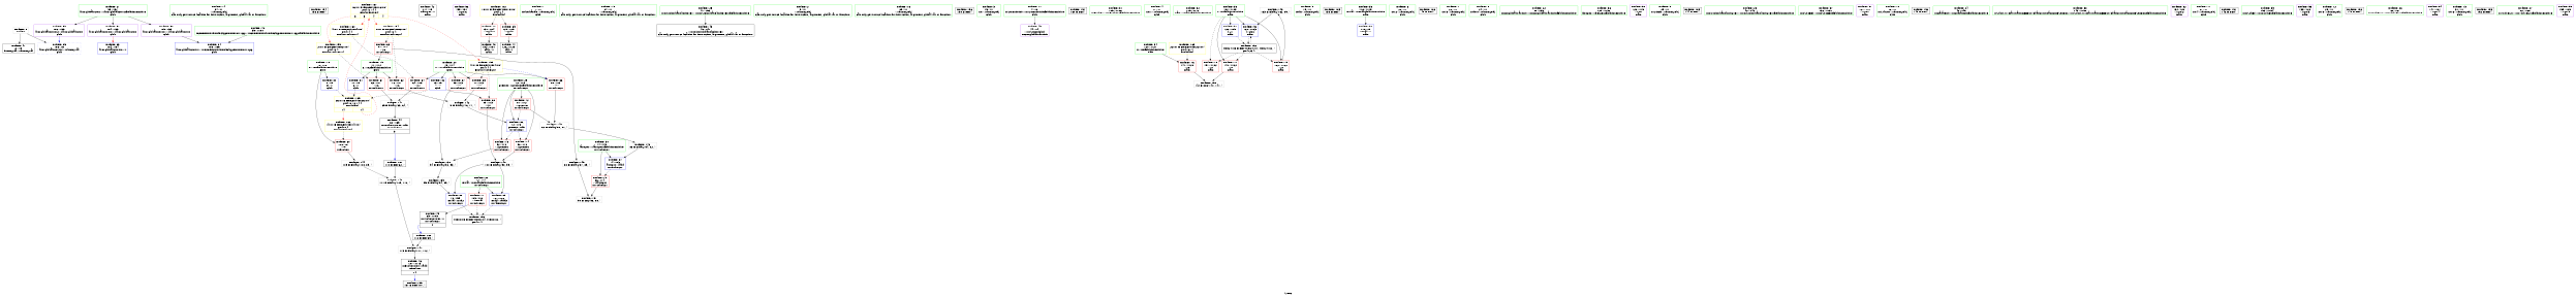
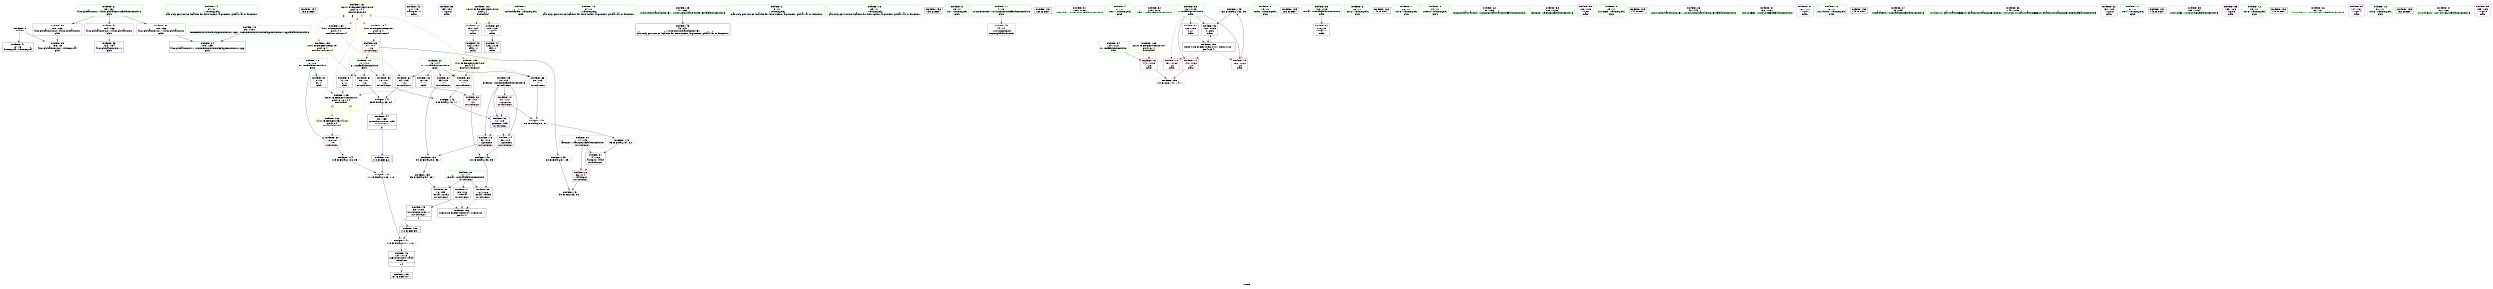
  digraph {
    label=SVFG
    node [color=green shape=record]
    edge [style=solid]
    n1 [color=grey label="{NodeID: 0\nNullPtr}"]
    n2 [color=black label="{NodeID: 41\n2\<--3\ndummyVal\<--dummyVal\n}"]
    n3 [color=blue label="{NodeID: 85\n186\<--3\nllvm.global_ctors_2\<--dummyVal\nGlob }" style=dotted]
    n4 [label="{NodeID: 14\n34\<--1\n\<--dummyObj\nCan only get source location for instruction, argument, global var or function.}"]
    n5 [color=black label="{NodeID: 194\n156 = PHI()\n}"]
    n6 [label="{NodeID: 28\n70\<--71\nretval\<--retval_field_insensitive\n_Z7solve_2v\n}"]
    n7 [color=red label="{NodeID: 71\n103\<--70\n\<--retval\n_Z7solve_2v\n}"]
    n8 [color=blue label="{NodeID: 88\n70\<--95\nretval\<--sub2\n_Z7solve_2v\n}"]
-   n9 [color=blue label="{NodeID: 89\n70\<--100\nretval\<--add3\n_Z7atexit_2v\n}"]
+   n9 [color=blue label="{NodeID: 89\n70\<--100\nretval\<--add3\n_Z7solve_2v\n}"]
    n10 [color=black label="{NodeID: 45\n69\<--103\n_Z7solve_2v_ret\<--\n_Z7solve_2v\n|{<s0>4}}"]
    n11 [color=black label="{NodeID: 153\nMR_8V_3 = PHI(MR_8V_4, MR_8V_2, )\npts\{71 \}\n}"]
    n12 [color=black label="{NodeID: 188\n112 = PHI(69, )\n}"]
    n13 [color=black label="{NodeID: 42\n117\<--9\nmain_ret\<--\nmain\n}"]
    n14 [color=grey label="{NodeID: 139\n95 = Binary(94, 89, )\n}"]
    n15 [color=purple label="{NodeID: 56\n159\<--31\n\<--.str.6\nmain\n}"]
    n16 [color=red label="{NodeID: 70\n131\<--24\n\<--stdout\nmain\n}"]
    n17 [color=black label="{NodeID: 48\n134\<--131\ncall1\<--\nmain\n}"]
    n18 [color=yellow label="{NodeID: 167\n16V_1 = ENCHI(MR_16V_0)\npts\{12 14 \}\nFun[_Z5solvev]|{<s0>3|<s1>3|<s2>4|<s3>4}}" style=double]
    n19 [color=yellow label="{NodeID: 159\n2V_1 = ENCHI(MR_2V_0)\npts\{12 \}\nFun[_Z7solve_1v]}" style=double]
    n20 [color=yellow label="{NodeID: 160\n4V_1 = ENCHI(MR_4V_0)\npts\{14 \}\nFun[_Z7solve_1v]}" style=double]
    n21 [color=yellow label="{NodeID: 154\n2V_1 = ENCHI(MR_2V_0)\npts\{12 \}\nFun[_Z7solve_2v]}" style=double]
    n22 [color=yellow label="{NodeID: 155\n4V_1 = ENCHI(MR_4V_0)\npts\{14 \}\nFun[_Z7solve_2v]}" style=double]
    n23 [color=red label="{NodeID: 61\n63\<--11\n\<--C\n_Z7solve_1v\n}"]
    n24 [color=red label="{NodeID: 64\n64\<--13\n\<--W\n_Z7solve_1v\n}"]
    n25 [color=red label="{NodeID: 62\n76\<--11\n\<--C\n_Z7solve_2v\n}"]
    n26 [color=red label="{NodeID: 63\n87\<--11\n\<--C\n_Z7solve_2v\n}"]
    n27 [color=red label="{NodeID: 65\n77\<--13\n\<--W\n_Z7solve_2v\n}"]
    n28 [color=red label="{NodeID: 66\n80\<--13\n\<--W\n_Z7solve_2v\n}"]
    n29 [color=red label="{NodeID: 67\n93\<--13\n\<--W\n_Z7solve_2v\n}"]
    n30 [color=red label="{NodeID: 68\n99\<--13\n\<--W\n_Z7solve_2v\n}"]
    n31 [color=grey label="{NodeID: 141\n65 = Binary(63, 64, )\n}"]
    n32 [color=grey label="{NodeID: 142\n78 = Binary(76, 77, )\n}"]
    n33 [color=grey label="{NodeID: 149\n88 = Binary(87, 89, )\n}"]
    n34 [label="{NodeID: 19\n11\<--12\nC\<--C_field_insensitive\nGlob }"]
    n35 [color=grey label="{NodeID: 145\n82 = Binary(80, 81, )\n}"]
    n36 [color=grey label="{NodeID: 138\n94 = Binary(92, 93, )\n}"]
    n37 [color=grey label="{NodeID: 140\n100 = Binary(98, 99, )\n}"]
    n38 [color=blue label="{NodeID: 84\n185\<--35\nllvm.global_ctors_1\<--_GLOBAL__sub_I_decltypeNULL_0_1.cpp\nGlob }"]
    n39 [label="{NodeID: 1\n7\<--1\n__dso_handle\<--dummyObj\nGlob }"]
    n40 [label="{NodeID: 15\n84\<--1\n\<--dummyObj\nCan only get source location for instruction, argument, global var or function.}"]
    n41 [color=black label="{NodeID: 195\n157 = PHI(107, )\n}"]
    n42 [label="{NodeID: 29\n72\<--73\nguesses\<--guesses_field_insensitive\n_Z7solve_2v\n}"]
    n43 [color=red label="{NodeID: 72\n81\<--72\n\<--guesses\n_Z7solve_2v\n}"]
    n44 [color=red label="{NodeID: 73\n92\<--72\n\<--guesses\n_Z7solve_2v\n}"]
    n45 [color=red label="{NodeID: 74\n98\<--72\n\<--guesses\n_Z7solve_2v\n}"]
    n46 [color=blue label="{NodeID: 86\n72\<--78\nguesses\<--div\n_Z7solve_2v\n}"]
    n47 [color=grey label="{NodeID: 146\n83 = Binary(84, 82, )\n}"]
    n48 [color=black label="{NodeID: 43\n46\<--47\n\<--_ZNSt8ios_base4InitD1Ev\nCan only get source location for instruction, argument, global var or function.}"]
    n49 [color=purple label="{NodeID: 57\n184\<--33\nllvm.global_ctors_0\<--llvm.global_ctors\nGlob }"]
    n50 [color=blue label="{NodeID: 83\n184\<--34\nllvm.global_ctors_0\<--\nGlob }"]
    n51 [color=grey label="{NodeID: 151\n90 = cmp(86, 88, )\n}"]
    n52 [color=grey label="{NodeID: 147\n113 = Binary(111, 112, )\n}"]
    n53 [label="{NodeID: 2\n9\<--1\n\<--dummyObj\nCan only get source location for instruction, argument, global var or function.}"]
    n54 [label="{NodeID: 16\n89\<--1\n\<--dummyObj\nCan only get source location for instruction, argument, global var or function.}"]
    n55 [color=black label="{NodeID: 196\n158 = PHI()\n}"]
    n56 [label="{NodeID: 30\n74\<--75\nlast_pos\<--last_pos_field_insensitive\n_Z7solve_2v\n}"]
    n57 [color=red label="{NodeID: 75\n86\<--74\n\<--last_pos\n_Z7solve_2v\n}"]
    n58 [color=blue label="{NodeID: 87\n74\<--83\nlast_pos\<--add\n_Z7solve_2v\n}"]
    n59 [color=black label="{NodeID: 44\n62\<--65\n_Z7solve_1v_ret\<--div\n_Z7solve_1v\n|{<s0>3}}"]
    n60 [color=black label="{NodeID: 187\n110 = PHI(62, )\n}"]
    n61 [color=grey label="{NodeID: 148\n111 = Binary(109, 110, )\n}"]
    n62 [color=purple label="{NodeID: 58\n185\<--33\nllvm.global_ctors_1\<--llvm.global_ctors\nGlob }"]
    n63 [label="{NodeID: 3\n15\<--1\n.str\<--dummyObj\nGlob }"]
    n64 [label="{NodeID: 17\n4\<--6\n_ZStL8__ioinit\<--_ZStL8__ioinit_field_insensitive\nGlob }"]
    n65 [color=purple label="{NodeID: 49\n44\<--4\n\<--_ZStL8__ioinit\n__cxx_global_var_init\n}"]
    n66 [color=black label="{NodeID: 197\n160 = PHI()\n}"]
    n67 [label="{NodeID: 31\n105\<--106\n_Z5solvev\<--_Z5solvev_field_insensitive\n}"]
    n68 [color=black label="{NodeID: 46\n107\<--113\n_Z5solvev_ret\<--add\n_Z5solvev\n|{<s0>14}}"]
    n69 [color=purple label="{NodeID: 59\n186\<--33\nllvm.global_ctors_2\<--llvm.global_ctors\nGlob }"]
    n70 [label="{NodeID: 4\n17\<--1\n.str.1\<--dummyObj\nGlob }"]
    n71 [label="{NodeID: 18\n8\<--10\nR\<--R_field_insensitive\nGlob }"]
    n72 [color=red label="{NodeID: 60\n108\<--8\n\<--R\n_Z5solvev\n}"]
    n73 [color=blue label="{NodeID: 80\n8\<--9\nR\<--\nGlob }"]
    n74 [color=grey label="{NodeID: 144\n109 = Binary(108, 89, )\n}"]
    n75 [color=yellow label="{NodeID: 165\n26V_1 = ENCHI(MR_26V_0)\npts\{10 12 14 \}\nFun[main]|{<s0>14|<s1>14}}" style=double]
    n76 [color=yellow label="{NodeID: 166\n14V_1 = ENCHI(MR_14V_0)\npts\{10 \}\nFun[_Z5solvev]}" style=double]
    n77 [label="{NodeID: 32\n115\<--116\nmain\<--main_field_insensitive\n}"]
    n78 [color=grey label="{NodeID: 143\n163 = Binary(162, 89, )\n}"]
    n79 [color=blue label="{NodeID: 92\n122\<--163\nt\<--inc\nmain\n}"]
    n80 [color=black label="{NodeID: 152\nMR_24V_3 = PHI(MR_24V_4, MR_24V_2, )\npts\{123 \}\n}"]
    n81 [color=red label="{NodeID: 77\n140\<--122\n\<--t\nmain\n}"]
    n82 [color=red label="{NodeID: 78\n151\<--122\n\<--t\nmain\n}"]
    n83 [color=red label="{NodeID: 79\n162\<--122\n\<--t\nmain\n}"]
    n84 [label="{NodeID: 5\n19\<--1\nstdin\<--dummyObj\nGlob }"]
    n85 [color=black label="{NodeID: 185\n135 = PHI()\n}"]
    n86 [color=blue label="{NodeID: 81\n11\<--9\nC\<--\nGlob }"]
    n87 [label="{NodeID: 33\n118\<--119\nretval\<--retval_field_insensitive\nmain\n}"]
    n88 [color=blue label="{NodeID: 90\n118\<--9\nretval\<--\nmain\n}"]
    n89 [color=black label="{NodeID: 47\n128\<--125\ncall\<--\nmain\n}"]
    n90 [label="{NodeID: 6\n20\<--1\n.str.2\<--dummyObj\nGlob }"]
    n91 [color=black label="{NodeID: 186\n45 = PHI()\n}"]
    n92 [label="{NodeID: 20\n13\<--14\nW\<--W_field_insensitive\nGlob }"]
    n93 [color=blue label="{NodeID: 82\n13\<--9\nW\<--\nGlob }"]
    n94 [label="{NodeID: 34\n120\<--121\nT\<--T_field_insensitive\nmain\n}"]
    n95 [color=red label="{NodeID: 76\n141\<--120\n\<--T\nmain\n}"]
    n96 [color=grey label="{NodeID: 150\n142 = cmp(140, 141, )\n}"]
    n97 [label="{NodeID: 7\n22\<--1\n.str.3\<--dummyObj\nGlob }"]
    n98 [label="{NodeID: 21\n33\<--37\nllvm.global_ctors\<--llvm.global_ctors_field_insensitive\nGlob }"]
    n99 [label="{NodeID: 35\n122\<--123\nt\<--t_field_insensitive\nmain\n}"]
    n100 [color=blue label="{NodeID: 91\n122\<--89\nt\<--\nmain\n}"]
    n101 [label="{NodeID: 8\n24\<--1\nstdout\<--dummyObj\nGlob }"]
    n102 [label="{NodeID: 22\n38\<--39\n__cxx_global_var_init\<--__cxx_global_var_init_field_insensitive\n}"]
    n103 [label="{NodeID: 36\n129\<--130\nfreopen\<--freopen_field_insensitive\n}"]
    n104 [color=purple label="{NodeID: 50\n126\<--15\n\<--.str\nmain\n}"]
    n105 [color=yellow label="{NodeID: 161\n18V_1 = ENCHI(MR_18V_0)\npts\{1 \}\nFun[main]}" style=double]
    n106 [color=red label="{NodeID: 69\n125\<--19\n\<--stdin\nmain\n}"]
    n107 [label="{NodeID: 9\n25\<--1\n_ZSt3cin\<--dummyObj\nGlob }"]
    n108 [color=black label="{NodeID: 189\n144 = PHI()\n}"]
    n109 [label="{NodeID: 23\n42\<--43\n_ZNSt8ios_base4InitC1Ev\<--_ZNSt8ios_base4InitC1Ev_field_insensitive\n}"]
    n110 [label="{NodeID: 37\n136\<--137\n_ZNSirsERi\<--_ZNSirsERi_field_insensitive\n}"]
    n111 [color=purple label="{NodeID: 51\n127\<--17\n\<--.str.1\nmain\n}"]
    n112 [label="{NodeID: 10\n26\<--1\n_ZSt4cout\<--dummyObj\nGlob }"]
    n113 [color=black label="{NodeID: 190\n145 = PHI()\n}"]
    n114 [label="{NodeID: 24\n48\<--49\n__cxa_atexit\<--__cxa_atexit_field_insensitive\n}"]
    n115 [label="{NodeID: 38\n149\<--150\n_ZStlsISt11char_traitsIcEERSt13basic_ostreamIcT_ES5_PKc\<--_ZStlsISt11char_traitsIcEERSt13basic_ostreamIcT_ES5_PKc_field_insensitive\n}"]
    n116 [color=purple label="{NodeID: 52\n132\<--20\n\<--.str.2\nmain\n}"]
    n117 [color=yellow label="{NodeID: 163\n22V_1 = ENCHI(MR_22V_0)\npts\{121 \}\nFun[main]}" style=double]
    n118 [label="{NodeID: 11\n27\<--1\n.str.4\<--dummyObj\nGlob }"]
    n119 [color=black label="{NodeID: 191\n146 = PHI()\n}"]
    n120 [label="{NodeID: 25\n47\<--53\n_ZNSt8ios_base4InitD1Ev\<--_ZNSt8ios_base4InitD1Ev_field_insensitive\n}"]
    n121 [label="{NodeID: 39\n153\<--154\n_ZNSolsEi\<--_ZNSolsEi_field_insensitive\n}"]
    n122 [color=purple label="{NodeID: 53\n133\<--22\n\<--.str.3\nmain\n}"]
    n123 [label="{NodeID: 12\n29\<--1\n.str.5\<--dummyObj\nGlob }"]
    n124 [color=black label="{NodeID: 192\n148 = PHI()\n}"]
    n125 [label="{NodeID: 26\n60\<--61\n_Z7solve_1v\<--_Z7solve_1v_field_insensitive\n}"]
    n126 [label="{NodeID: 40\n35\<--180\n_GLOBAL__sub_I_decltypeNULL_0_1.cpp\<--_GLOBAL__sub_I_decltypeNULL_0_1.cpp_field_insensitive\n}"]
    n127 [color=purple label="{NodeID: 54\n147\<--27\n\<--.str.4\nmain\n}"]
    n128 [label="{NodeID: 13\n31\<--1\n.str.6\<--dummyObj\nGlob }"]
    n129 [color=black label="{NodeID: 193\n152 = PHI()\n}"]
    n130 [label="{NodeID: 27\n67\<--68\n_Z7solve_2v\<--_Z7solve_2v_field_insensitive\n}"]
    n131 [color=purple label="{NodeID: 55\n155\<--29\n\<--.str.5\nmain\n}"]
    n1 -> n2
    n1 -> n3
    n6 -> n7
-   n37 -> n8
+   n6 -> n8
    n6 -> n9
    n7 -> n10
    n7 -> n11 [style=dashed]
    n8 -> n11 [style=dashed]
    n9 -> n11 [style=dashed]
    n10 -> n12 [color=blue tailport=s0]
    n12 -> n52
    n14 -> n8
-   n16 -> n17
+   n16 -> n17 [color=red]
    n18 -> n19 [color=red style=dashed tailport=s0]
    n18 -> n20 [color=red style=dashed tailport=s1]
    n18 -> n21 [color=red style=dashed tailport=s2]
    n18 -> n22 [color=red style=dashed tailport=s3]
    n19 -> n23 [style=dashed]
    n20 -> n24 [style=dashed]
    n21 -> n25 [style=dashed]
    n21 -> n26 [style=dashed]
    n22 -> n27 [style=dashed]
    n22 -> n28 [color=blue style=dashed]
    n22 -> n29 [style=dashed]
    n22 -> n30 [style=dashed]
    n23 -> n31
    n24 -> n31
    n25 -> n32
    n26 -> n33
    n26 -> n34
    n27 -> n32
    n28 -> n35
    n29 -> n36
    n30 -> n37
    n31 -> n59
    n32 -> n46
    n33 -> n51
    n34 -> n23
    n34 -> n25
    n34 -> n86
    n35 -> n47
    n36 -> n14
    n37 -> n9
    n42 -> n43
    n42 -> n44
    n42 -> n45
    n42 -> n46
    n43 -> n35
    n43 -> n46 [style=dashed]
    n44 -> n36
    n45 -> n37
    n46 -> n44 [style=dashed]
    n46 -> n45 [style=dashed]
    n47 -> n58
    n49 -> n50 [color=red]
    n52 -> n68
    n56 -> n57
    n56 -> n58
    n57 -> n51
    n58 -> n57 [style=dashed]
    n59 -> n60 [color=blue tailport=s0]
    n60 -> n61
    n61 -> n52
    n62 -> n38
    n64 -> n65
    n68 -> n41 [color=blue tailport=s0]
    n69 -> n3 [color=blue]
    n71 -> n72
    n71 -> n73
    n72 -> n74
    n73 -> n75 [style=dashed]
    n74 -> n61
    n75 -> n18 [color=red style=dashed tailport=s1]
    n75 -> n76 [color=red style=dashed tailport=s0]
    n76 -> n72 [style=dashed]
    n78 -> n79
    n79 -> n80 [style=dashed]
    n80 -> n79 [style=dashed]
    n80 -> n81 [style=dashed]
    n80 -> n82 [style=dashed]
    n80 -> n83 [style=dashed]
    n81 -> n96
    n83 -> n78
    n86 -> n75 [style=dashed]
    n87 -> n88
    n92 -> n24
    n92 -> n27
    n92 -> n28
    n92 -> n29
    n92 -> n93
    n93 -> n30
    n93 -> n75 [style=dashed]
    n94 -> n95
    n95 -> n96
    n98 -> n49
    n98 -> n62
    n98 -> n69
    n99 -> n79
    n99 -> n81
    n99 -> n82 [style=dashed]
    n99 -> n83
    n99 -> n100
    n100 -> n80 [style=dashed]
    n105 -> n16 [style=dashed]
    n105 -> n106 [style=dashed]
    n106 -> n89
    n117 -> n95 [style=dashed]
    n120 -> n48
    n126 -> n38
  }
